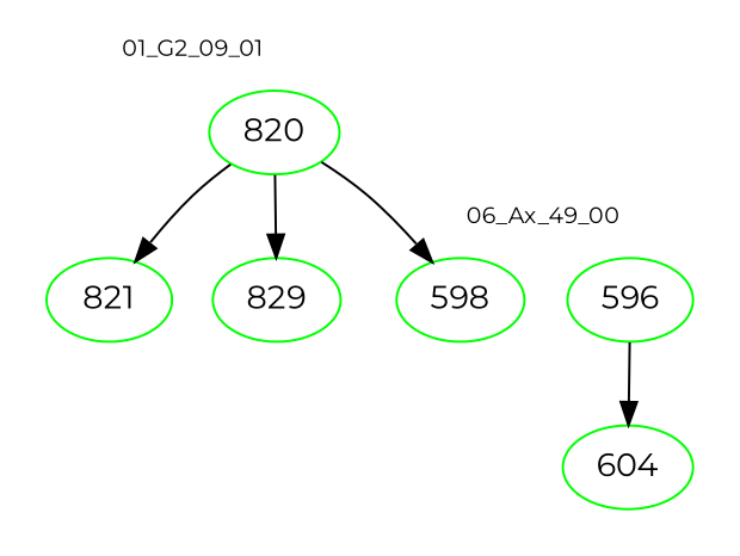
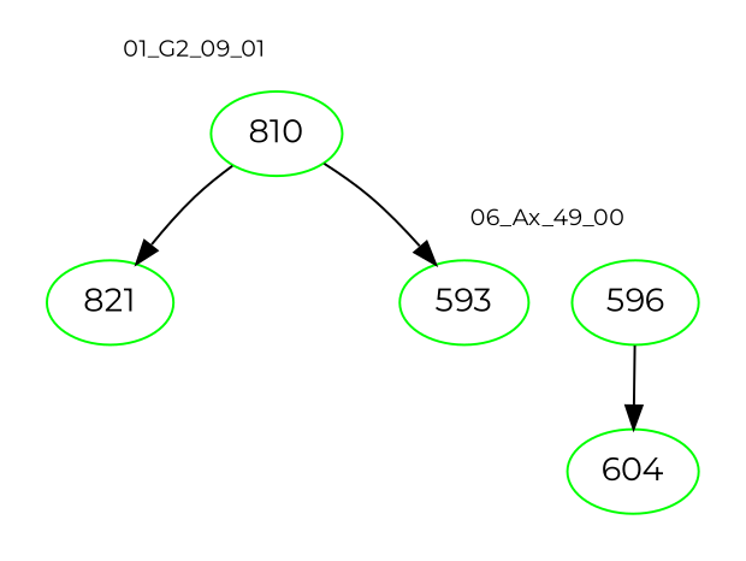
  digraph {
    fontname=Montserrat
    node [color=green fontname=Montserrat]
    edge [color=black fontname=Montserrat]
    n1 [label=596]
    n2 [label=604]
-   n3 [label=598]
-   n4 [label=820]
+   n3 [label=593]
+   n4 [label=810]
    n5 [label=821]
-   n6 [label=829]
    subgraph cluster_1 {
      color=white
      fontsize=10
      label="06_Ax_49_00"
      n1
      n2
      n3
    }
    subgraph cluster_2 {
      color=white
      fontsize=10
      label="01_G2_09_01"
      n4
      n5
-     n6
    }
    n1 -> n2
    n4 -> n3
    n4 -> n5
-   n4 -> n6
  }
